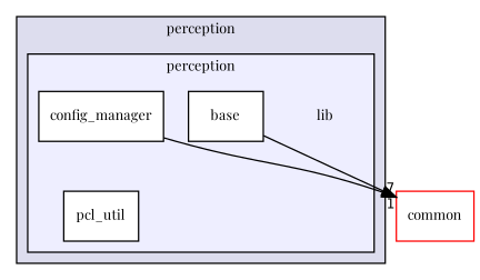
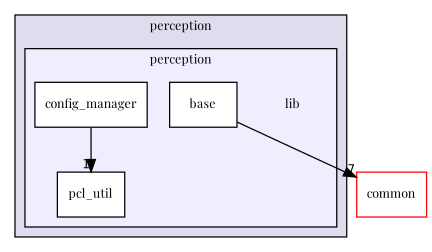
  digraph {
    compound=true
    fontname="Playfair Display"
    node [fontname="Playfair Display" fontsize=10 shape=box color=black fillcolor=white style=filled]
    edge [labeldistance=1.5 labelfontname=Helvetica labelfontsize=10 fontname="Playfair Display"]
    n1 [label=lib shape=plaintext color="" fillcolor="" style=""]
    n2 [label=base]
    n3 [label=config_manager]
    n4 [label=pcl_util]
    n5 [color=red label=common]
    subgraph cluster_1 {
      bgcolor="#ddddee"
      fontsize=10
      label=perception
      pencolor=black
      subgraph cluster_2 {
        bgcolor="#eeeeff"
        fontsize=10
        pencolor=black
        n1
        n2
        n3
        n4
      }
    }
    n2 -> n5 [headlabel=7]
-   n3 -> n5 [headlabel=1]
+   n3 -> n4 [headlabel=1]
  }
